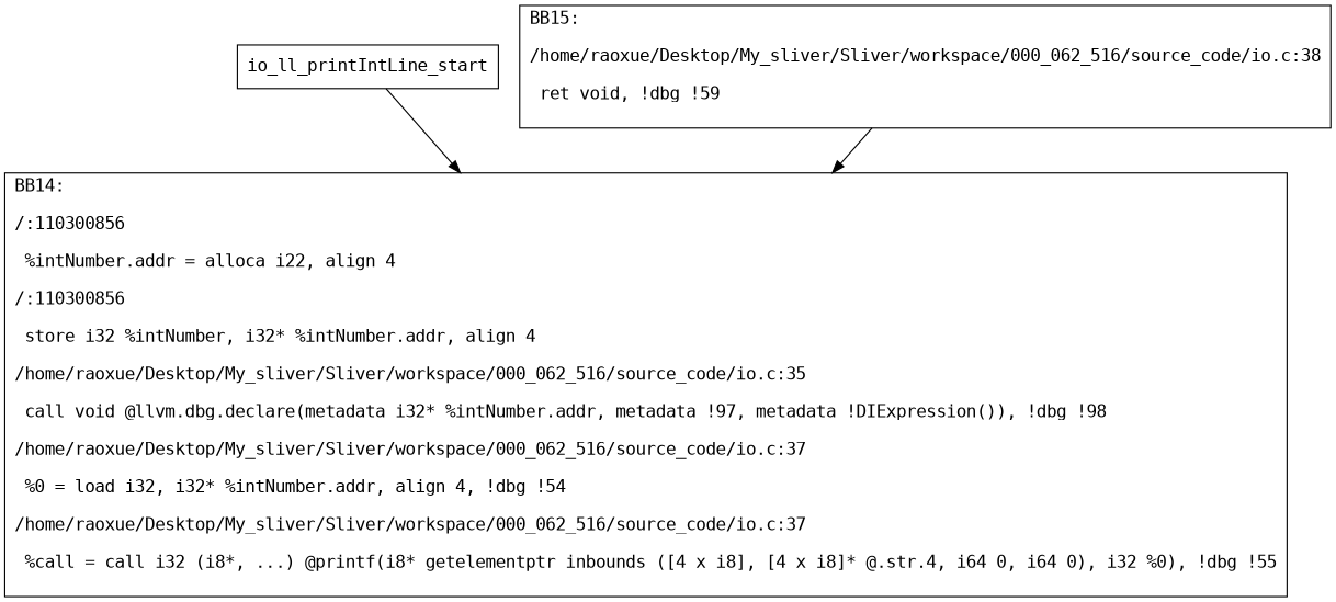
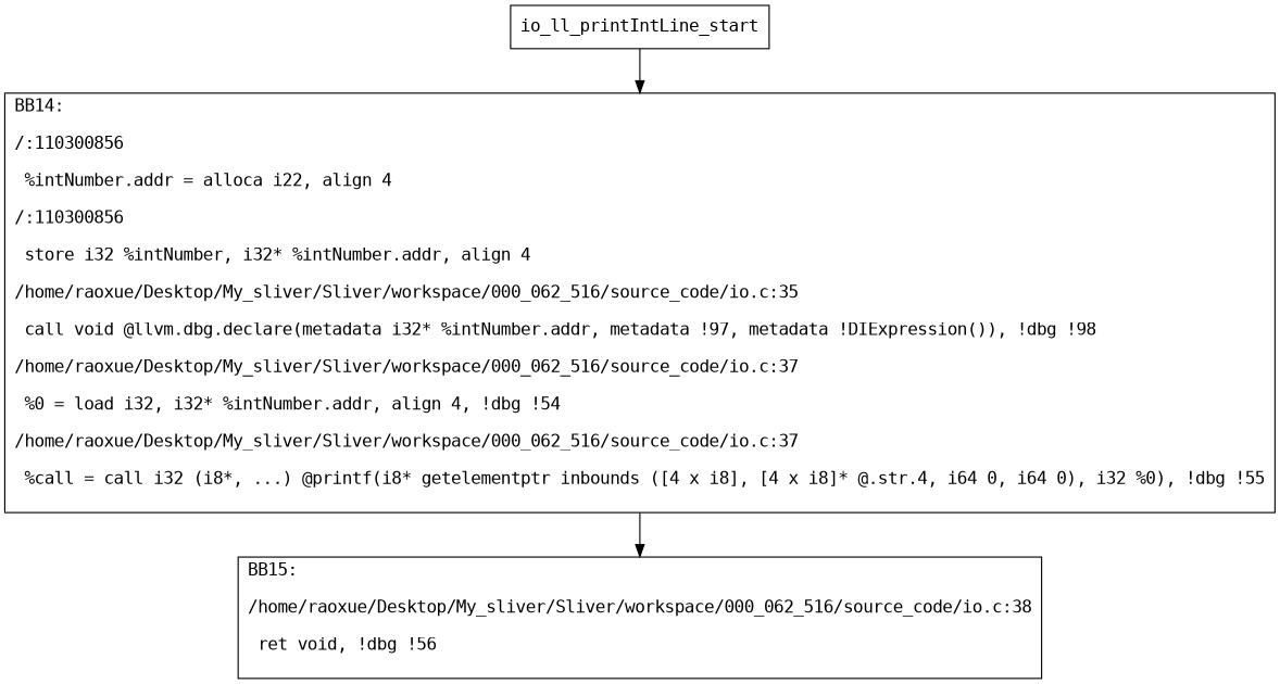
  digraph {
    fontname="DejaVu Sans Mono"
    node [fontname="DejaVu Sans Mono" shape=record]
    edge [fontname="DejaVu Sans Mono"]
    n1 [label="{io_ll_printIntLine_start}"]
    n2 [label="{BB14:\l\l/:110300856\l\n  %intNumber.addr = alloca i22, align 4\l\n/:110300856\l\n  store i32 %intNumber, i32* %intNumber.addr, align 4\l\n/home/raoxue/Desktop/My_sliver/Sliver/workspace/000_062_516/source_code/io.c:35\l\n  call void @llvm.dbg.declare(metadata i32* %intNumber.addr, metadata !97, metadata !DIExpression()), !dbg !98\l\n/home/raoxue/Desktop/My_sliver/Sliver/workspace/000_062_516/source_code/io.c:37\l\n  %0 = load i32, i32* %intNumber.addr, align 4, !dbg !54\l\n/home/raoxue/Desktop/My_sliver/Sliver/workspace/000_062_516/source_code/io.c:37\l\n  %call = call i32 (i8*, ...) @printf(i8* getelementptr inbounds ([4 x i8], [4 x i8]* @.str.4, i64 0, i64 0), i32 %0), !dbg !55\l\n}"]
-   n3 [label="{BB15:\l\l/home/raoxue/Desktop/My_sliver/Sliver/workspace/000_062_516/source_code/io.c:38\l\n  ret void, !dbg !59\l\n}"]
+   n3 [label="{BB15:\l\l/home/raoxue/Desktop/My_sliver/Sliver/workspace/000_062_516/source_code/io.c:38\l\n  ret void, !dbg !56\l\n}"]
    n1 -> n2
-   n3 -> n2
+   n2 -> n3
  }
